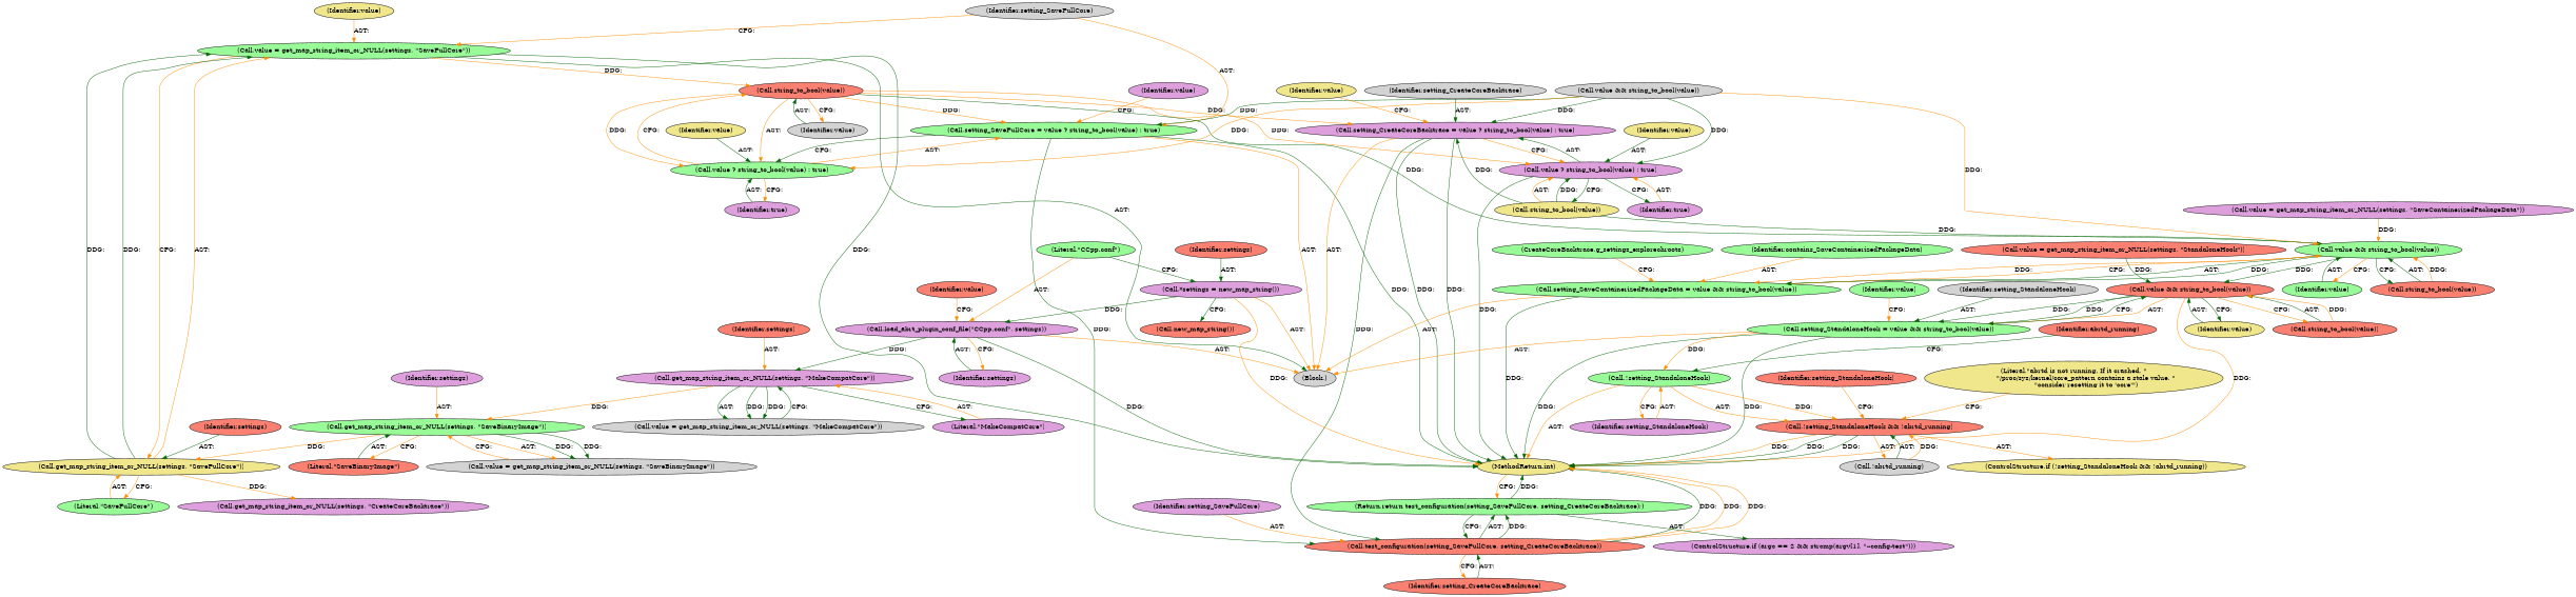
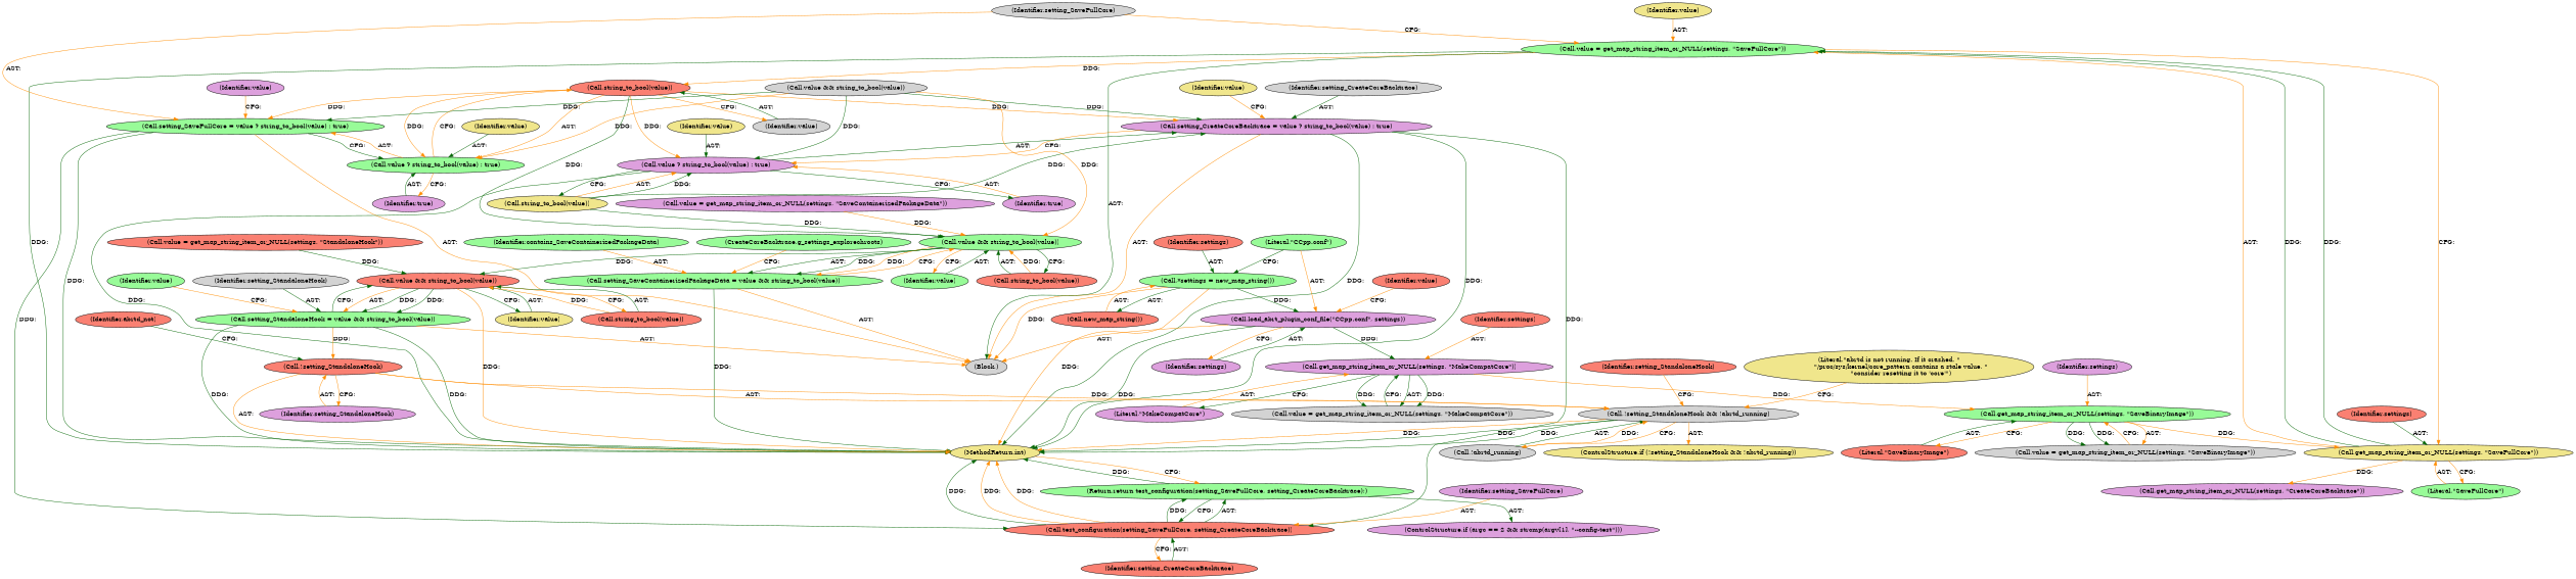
  digraph {
    node [fillcolor=salmon style=filled]
    edge [color=darkorange]
    n1 [label="(Call,string_to_bool(value))"]
    n2 [fillcolor=palegreen label="(Call,setting_SaveFullCore = value ? string_to_bool(value) : true)"]
    n3 [fillcolor=palegreen label="(Call,value ? string_to_bool(value) : true)"]
    n4 [fillcolor=plum label="(Call,setting_CreateCoreBacktrace = value ? string_to_bool(value) : true)"]
    n5 [fillcolor=plum label="(Call,value ? string_to_bool(value) : true)"]
    n6 [fillcolor=palegreen label="(Call,value && string_to_bool(value))"]
    n7 [fillcolor=lightgrey label="(Identifier,value)"]
    n8 [fillcolor=khaki label="(MethodReturn,int)"]
    n9 [fillcolor=lightgrey label="(Block,)"]
    n10 [label="(Call,test_configuration(setting_SaveFullCore, setting_CreateCoreBacktrace))"]
    n11 [fillcolor=plum label="(Identifier,true)"]
    n12 [fillcolor=plum label="(Identifier,true)"]
    n13 [fillcolor=khaki label="(Call,string_to_bool(value))"]
    n14 [fillcolor=palegreen label="(Call,setting_SaveContainerizedPackageData = value && string_to_bool(value))"]
    n15 [label="(Call,value && string_to_bool(value))"]
    n16 [fillcolor=palegreen label="(Identifier,value)"]
    n17 [label="(Call,string_to_bool(value))"]
    n18 [fillcolor=palegreen label="(Call,value = get_map_string_item_or_NULL(settings, \"SaveFullCore\"))"]
    n19 [fillcolor=khaki label="(Call,get_map_string_item_or_NULL(settings, \"SaveFullCore\"))"]
    n20 [fillcolor=palegreen label="(Literal,\"SaveFullCore\")"]
    n21 [fillcolor=plum label="(Call,get_map_string_item_or_NULL(settings, \"CreateCoreBacktrace\"))"]
    n22 [fillcolor=palegreen label="(Return,return test_configuration(setting_SaveFullCore, setting_CreateCoreBacktrace);)"]
    n23 [fillcolor=palegreen label="(Call,get_map_string_item_or_NULL(settings, \"SaveBinaryImage\"))"]
    n24 [fillcolor=lightgrey label="(Call,value = get_map_string_item_or_NULL(settings, \"SaveBinaryImage\"))"]
    n25 [label="(Literal,\"SaveBinaryImage\")"]
    n26 [fillcolor=plum label="(Call,get_map_string_item_or_NULL(settings, \"MakeCompatCore\"))"]
    n27 [fillcolor=lightgrey label="(Call,value = get_map_string_item_or_NULL(settings, \"MakeCompatCore\"))"]
    n28 [fillcolor=plum label="(Literal,\"MakeCompatCore\")"]
    n29 [fillcolor=plum label="(Call,load_abrt_plugin_conf_file(\"CCpp.conf\", settings))"]
    n30 [fillcolor=plum label="(Identifier,settings)"]
-   n31 [fillcolor=plum label="(Call,*settings = new_map_string())"]
+   n31 [fillcolor=palegreen label="(Call,*settings = new_map_string())"]
    n32 [label="(Call,new_map_string())"]
    n33 [label="(Identifier,setting_CreateCoreBacktrace)"]
    n34 [fillcolor=plum label="(ControlStructure,if (argc == 2 && strcmp(argv[1], \"--config-test\")))"]
    n35 [fillcolor=palegreen label="(Call,setting_StandaloneHook = value && string_to_bool(value))"]
    n36 [fillcolor=khaki label="(Identifier,value)"]
    n37 [label="(Call,string_to_bool(value))"]
-   n38 [fillcolor=palegreen label="(Call,!setting_StandaloneHook)"]
-   n39 [label="(Call,!setting_StandaloneHook && !abrtd_running)"]
+   n38 [label="(Call,!setting_StandaloneHook)"]
+   n39 [fillcolor=lightgrey label="(Call,!setting_StandaloneHook && !abrtd_running)"]
    n40 [fillcolor=plum label="(Identifier,setting_StandaloneHook)"]
    n41 [fillcolor=lightgrey label="(Call,!abrtd_running)"]
    n42 [fillcolor=khaki label="(ControlStructure,if (!setting_StandaloneHook && !abrtd_running))"]
    n43 [label="(Identifier,settings)"]
    n44 [fillcolor=lightgrey label="(Identifier,setting_SaveFullCore)"]
    n45 [label="(Identifier,settings)"]
    n46 [fillcolor=lightgrey label="(Call,value && string_to_bool(value))"]
    n47 [fillcolor=plum label="(Identifier,settings)"]
    n48 [fillcolor=palegreen label="(Identifier,contains_SaveContainerizedPackageData)"]
    n49 [fillcolor=plum label="(Call,value = get_map_string_item_or_NULL(settings, \"SaveContainerizedPackageData\"))"]
    n50 [label="(Call,value = get_map_string_item_or_NULL(settings, \"StandaloneHook\"))"]
    n51 [fillcolor=khaki label="(Identifier,value)"]
    n52 [fillcolor=plum label="(Identifier,value)"]
    n53 [fillcolor=khaki label="(Identifier,value)"]
    n54 [fillcolor=palegreen label="(CreateCoreBacktrace,g_settings_explorechroots)"]
    n55 [label="(Identifier,value)"]
    n56 [fillcolor=khaki label="(Identifier,value)"]
    n57 [fillcolor=khaki label="(Identifier,value)"]
    n58 [fillcolor=palegreen label="(Identifier,value)"]
    n59 [label="(Identifier,setting_StandaloneHook)"]
    n60 [fillcolor=plum label="(Identifier,setting_SaveFullCore)"]
-   n61 [label="(Identifier,abrtd_running)"]
+   n61 [label="(Identifier,abrtd_not)"]
    n62 [fillcolor=khaki label="(Literal,\"abrtd is not running. If it crashed, \"\n            \"/proc/sys/kernel/core_pattern contains a stale value, \"\n            \"consider resetting it to 'core'\")"]
    n63 [fillcolor=lightgrey label="(Identifier,setting_CreateCoreBacktrace)"]
    n64 [fillcolor=palegreen label="(Literal,\"CCpp.conf\")"]
    n65 [label="(Identifier,settings)"]
    n66 [fillcolor=lightgrey label="(Identifier,setting_StandaloneHook)"]
    n1 -> n2 [label="DDG: "]
    n1 -> n3 [label="AST: "]
    n1 -> n3 [label="DDG: "]
    n1 -> n4 [label="DDG: "]
    n1 -> n5 [label="DDG: "]
    n1 -> n6 [color=darkgreen label="DDG: "]
    n1 -> n7 [label="CFG: "]
    n2 -> n3 [color=darkgreen label="CFG: "]
    n2 -> n8 [color=darkgreen label="DDG: "]
    n2 -> n9 [label="AST: "]
    n2 -> n10 [color=darkgreen label="DDG: "]
    n3 -> n1 [label="CFG: "]
    n3 -> n2 [label="AST: "]
    n3 -> n11 [label="CFG: "]
    n4 -> n5 [label="CFG: "]
    n4 -> n8 [color=darkgreen label="DDG: "]
    n4 -> n8 [color=darkgreen label="DDG: "]
    n4 -> n9 [label="AST: "]
    n4 -> n10 [color=darkgreen label="DDG: "]
    n5 -> n4 [color=darkgreen label="AST: "]
    n5 -> n8 [color=darkgreen label="DDG: "]
    n5 -> n12 [color=darkgreen label="CFG: "]
    n5 -> n13 [color=darkgreen label="CFG: "]
    n6 -> n14 [color=darkgreen label="AST: "]
    n6 -> n14 [color=darkgreen label="DDG: "]
    n6 -> n14 [label="DDG: "]
    n6 -> n15 [color=darkgreen label="DDG: "]
    n6 -> n16 [label="CFG: "]
    n6 -> n17 [color=darkgreen label="CFG: "]
    n7 -> n1 [color=darkgreen label="AST: "]
    n8 -> n22 [label="CFG: "]
    n10 -> n8 [color=darkgreen label="DDG: "]
    n10 -> n8 [label="DDG: "]
    n10 -> n8 [label="DDG: "]
    n10 -> n22 [color=darkgreen label="AST: "]
    n10 -> n22 [color=darkgreen label="DDG: "]
    n10 -> n33 [label="CFG: "]
    n11 -> n3 [color=darkgreen label="AST: "]
    n12 -> n5 [label="AST: "]
    n13 -> n4 [color=darkgreen label="DDG: "]
    n13 -> n5 [label="AST: "]
    n13 -> n5 [color=darkgreen label="DDG: "]
    n13 -> n6 [color=darkgreen label="DDG: "]
    n14 -> n6 [label="CFG: "]
    n14 -> n8 [color=darkgreen label="DDG: "]
    n14 -> n9 [label="AST: "]
    n15 -> n8 [label="DDG: "]
    n15 -> n35 [label="AST: "]
    n15 -> n35 [color=darkgreen label="DDG: "]
    n15 -> n35 [color=darkgreen label="DDG: "]
    n15 -> n36 [color=darkgreen label="CFG: "]
    n15 -> n37 [label="CFG: "]
    n16 -> n6 [color=darkgreen label="AST: "]
    n17 -> n6 [color=darkgreen label="AST: "]
    n17 -> n6 [label="DDG: "]
    n18 -> n1 [label="DDG: "]
    n18 -> n8 [color=darkgreen label="DDG: "]
    n18 -> n9 [color=darkgreen label="AST: "]
    n18 -> n19 [label="CFG: "]
    n19 -> n18 [label="AST: "]
    n19 -> n18 [color=darkgreen label="DDG: "]
    n19 -> n18 [color=darkgreen label="DDG: "]
    n19 -> n20 [label="CFG: "]
    n19 -> n21 [label="DDG: "]
    n20 -> n19 [label="AST: "]
    n22 -> n8 [color=darkgreen label="DDG: "]
    n22 -> n10 [color=darkgreen label="CFG: "]
    n22 -> n34 [color=darkgreen label="AST: "]
    n23 -> n19 [label="DDG: "]
    n23 -> n24 [label="AST: "]
    n23 -> n24 [color=darkgreen label="DDG: "]
    n23 -> n24 [color=darkgreen label="DDG: "]
    n23 -> n25 [label="CFG: "]
    n24 -> n23 [label="CFG: "]
    n25 -> n23 [color=darkgreen label="AST: "]
    n26 -> n23 [label="DDG: "]
    n26 -> n27 [color=darkgreen label="AST: "]
    n26 -> n27 [color=darkgreen label="DDG: "]
    n26 -> n27 [color=darkgreen label="DDG: "]
    n26 -> n28 [color=darkgreen label="CFG: "]
    n27 -> n26 [color=darkgreen label="CFG: "]
    n28 -> n26 [label="AST: "]
    n29 -> n8 [color=darkgreen label="DDG: "]
    n29 -> n9 [label="AST: "]
    n29 -> n26 [color=darkgreen label="DDG: "]
    n29 -> n30 [label="CFG: "]
    n30 -> n29 [color=darkgreen label="AST: "]
    n31 -> n8 [label="DDG: "]
-   n31 -> n9 [label="AST: "]
+   n31 -> n9 [label="DDG: "]
    n31 -> n29 [color=darkgreen label="DDG: "]
-   n31 -> n32 [color=darkgreen label="CFG: "]
+   n31 -> n32 [color=darkgreen label="AST: "]
+   n32 -> n31 [label="AST: "]
    n33 -> n10 [color=darkgreen label="AST: "]
    n35 -> n8 [color=darkgreen label="DDG: "]
    n35 -> n8 [color=darkgreen label="DDG: "]
    n35 -> n9 [label="AST: "]
    n35 -> n15 [color=darkgreen label="CFG: "]
    n35 -> n38 [label="DDG: "]
    n36 -> n15 [color=darkgreen label="AST: "]
    n37 -> n15 [color=darkgreen label="AST: "]
    n37 -> n15 [label="DDG: "]
    n38 -> n8 [label="AST: "]
    n38 -> n39 [label="AST: "]
    n38 -> n39 [label="DDG: "]
    n38 -> n40 [label="CFG: "]
    n39 -> n8 [label="DDG: "]
    n39 -> n8 [color=darkgreen label="DDG: "]
    n39 -> n8 [color=darkgreen label="DDG: "]
-   n39 -> n41 [label="AST: "]
+   n39 -> n41 [label="CFG: "]
    n39 -> n42 [label="AST: "]
    n40 -> n38 [label="AST: "]
    n41 -> n39 [color=darkgreen label="AST: "]
    n41 -> n39 [label="DDG: "]
    n43 -> n31 [color=darkgreen label="AST: "]
    n44 -> n2 [label="AST: "]
    n44 -> n18 [label="CFG: "]
    n45 -> n19 [color=darkgreen label="AST: "]
    n46 -> n2 [color=darkgreen label="DDG: "]
    n46 -> n3 [label="DDG: "]
    n46 -> n4 [color=darkgreen label="DDG: "]
    n46 -> n5 [color=darkgreen label="DDG: "]
    n46 -> n6 [label="DDG: "]
    n47 -> n23 [label="AST: "]
    n48 -> n14 [label="AST: "]
    n49 -> n6 [label="DDG: "]
    n50 -> n15 [color=darkgreen label="DDG: "]
    n51 -> n18 [label="AST: "]
    n52 -> n2 [label="CFG: "]
    n53 -> n4 [label="CFG: "]
    n54 -> n14 [label="CFG: "]
    n55 -> n29 [label="CFG: "]
    n56 -> n3 [color=darkgreen label="AST: "]
    n57 -> n5 [color=darkgreen label="AST: "]
    n58 -> n35 [label="CFG: "]
    n59 -> n39 [label="CFG: "]
    n60 -> n10 [label="AST: "]
    n61 -> n38 [color=darkgreen label="CFG: "]
    n62 -> n39 [label="CFG: "]
    n63 -> n4 [color=darkgreen label="AST: "]
    n64 -> n29 [label="AST: "]
    n64 -> n31 [color=darkgreen label="CFG: "]
    n65 -> n26 [label="AST: "]
    n66 -> n35 [color=darkgreen label="AST: "]
  }
